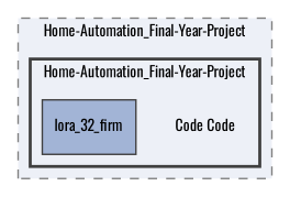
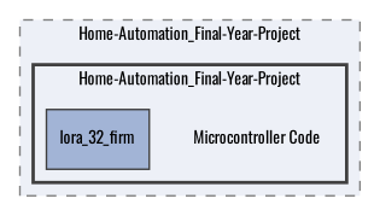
  digraph {
    compound=true
    fontname=Oswald
    node [fontname=Oswald fontsize=10]
-   n1 [label="Code Code" shape=plaintext]
+   n1 [label="Microcontroller Code" shape=plaintext]
    n2 [color=grey25 fillcolor="#a2b4d6" label=lora_32_firm shape=box style="filled,"]
    subgraph cluster_1 {
      bgcolor="#edf0f7"
      fontsize=10
      label="Home-Automation_Final-Year-Project"
      pencolor=grey50
      style="filled,dashed,"
      subgraph cluster_2 {
        bgcolor="#edf0f7"
        fontsize=10
        pencolor=grey25
        style="filled,bold,"
        n1
        n2
      }
    }
  }
